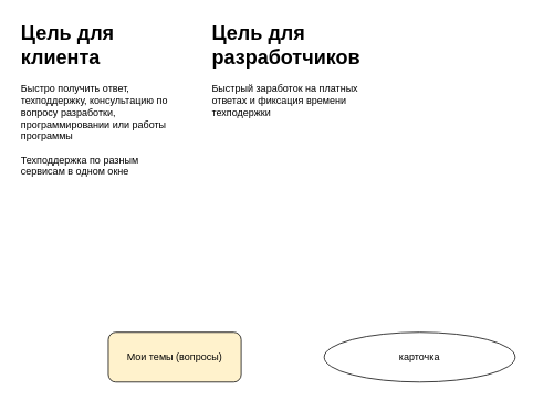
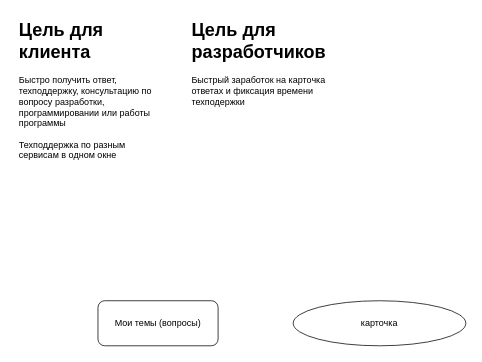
  <mxCell id="0" />
  <mxCell id="1" parent="0" />
  <mxCell id="2" value="&lt;h1&gt;Цель для клиента&lt;/h1&gt;&lt;p&gt;Быстро получить ответ, техподдержку, консультацию по вопросу разработки, программировании или работы программы&lt;br&gt;&lt;br&gt;Техподдержка по разным сервисам в одном окне&lt;/p&gt;" style="text;html=1;strokeColor=none;fillColor=none;spacing=5;spacingTop=-20;whiteSpace=wrap;overflow=hidden;rounded=0;" vertex="1" parent="1"><mxGeometry x="20" y="20" width="190" height="310" as="geometry" /></mxCell>
- <mxCell id="3" value="&lt;h1&gt;Цель для разработчиков&lt;/h1&gt;&lt;p&gt;Быстрый заработок на платных ответах и фиксация времени техподержки&lt;/p&gt;" style="text;html=1;strokeColor=none;fillColor=none;spacing=5;spacingTop=-20;whiteSpace=wrap;overflow=hidden;rounded=0;" vertex="1" parent="1"><mxGeometry x="250" y="20" width="190" height="140" as="geometry" /></mxCell>
- <mxCell id="4" value="Мои темы (вопросы)" style="rounded=1;whiteSpace=wrap;html=1;fillColor=#fff2cc;" vertex="1" parent="1"><mxGeometry x="130" y="400" width="160" height="60" as="geometry" /></mxCell>
+ <mxCell id="3" value="&lt;h1&gt;Цель для разработчиков&lt;/h1&gt;&lt;p&gt;Быстрый заработок на карточка ответах и фиксация времени техподержки&lt;/p&gt;" style="text;html=1;strokeColor=none;fillColor=none;spacing=5;spacingTop=-20;whiteSpace=wrap;overflow=hidden;rounded=0;" vertex="1" parent="1"><mxGeometry x="250" y="20" width="190" height="140" as="geometry" /></mxCell>
+ <mxCell id="4" value="Мои темы (вопросы)" style="rounded=1;whiteSpace=wrap;html=1;" vertex="1" parent="1"><mxGeometry x="130" y="400" width="160" height="60" as="geometry" /></mxCell>
  <mxCell id="5" value="карточка" style="ellipse;whiteSpace=wrap;html=1;" vertex="1" parent="1"><mxGeometry x="390" y="400" width="230" height="60" as="geometry" /></mxCell>
